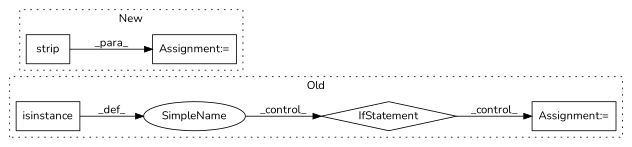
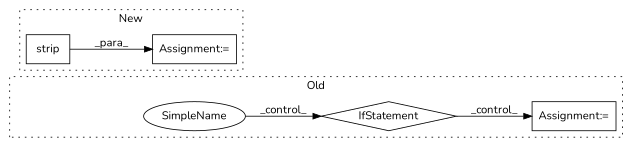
  digraph {
    fontname=Nunito
    rankdir=LR
    node [a=32 fontname=Nunito l=1 shape=box]
    edge [fontname=Nunito]
-   n1 [l="11,1" label=isinstance s="8941,8964"]
    n2 [a=25 l="4,2" label=IfStatement s="8937,8965" shape=diamond]
    n3 [a=7 label="Assignment:=" s=8980]
    n4 [a=42 label=SimpleName shape=ellipse l=""]
    n5 [l=7 label=strip s=8969]
    n6 [a=7 label="Assignment:=" s=8946]
    subgraph cluster_1 {
      label=Old
      style=dotted
-     n1
      n2
      n3
      n4
    }
    subgraph cluster_2 {
      label=New
      style=dotted
      n5
      n6
    }
-   n1 -> n4 [label=_def_]
    n2 -> n3 [label=_control_]
    n4 -> n2 [label=_control_]
    n5 -> n6 [label=_para_]
  }
